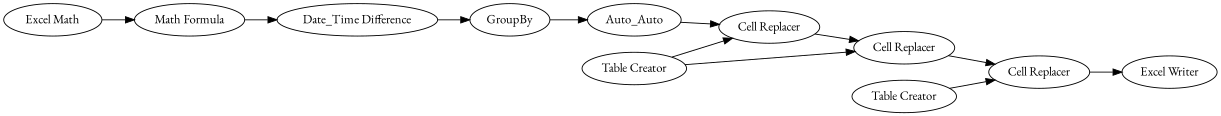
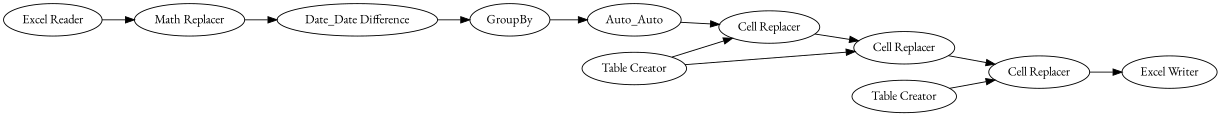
  digraph {
    fontname="EB Garamond"
    rankdir=LR
    node [fontname="EB Garamond"]
    edge [fontname="EB Garamond"]
-   n1 [label="Excel Math"]
-   n2 [label="Math Formula"]
-   n3 [label="Date_Time Difference"]
+   n1 [label="Excel Reader"]
+   n2 [label="Math Replacer"]
+   n3 [label="Date_Date Difference"]
    n4 [label=GroupBy]
    n5 [label=Auto_Auto]
    n6 [label="Cell Replacer"]
    n7 [label="Cell Replacer"]
    n8 [label="Cell Replacer"]
    n9 [label="Excel Writer"]
    n10 [label="Table Creator"]
    n11 [label="Table Creator"]
    n1 -> n2
    n2 -> n3
    n3 -> n4
    n4 -> n5
    n5 -> n6
    n6 -> n7
    n7 -> n8
    n8 -> n9
    n10 -> n6
    n10 -> n7
    n11 -> n8
  }
